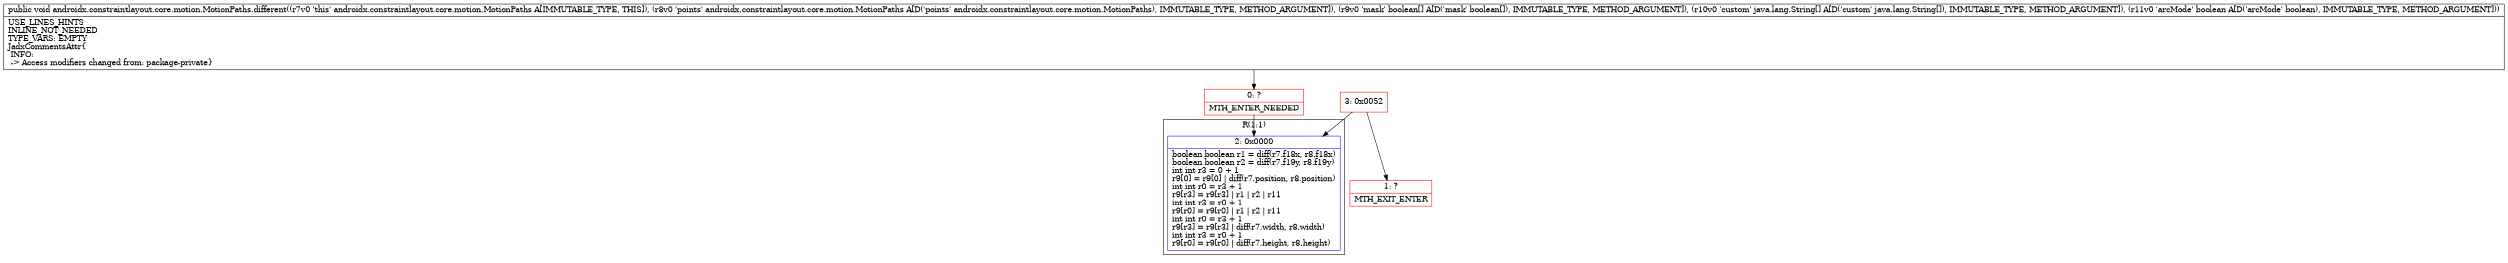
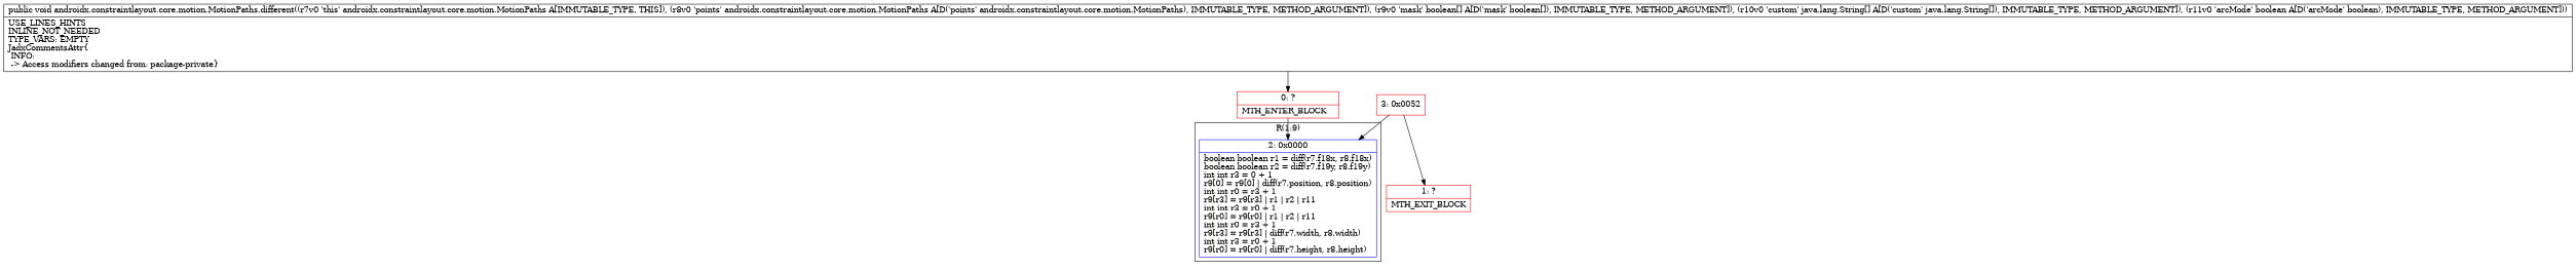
  digraph {
    node [color=red shape=record]
    n1 [color=blue label="{2\:\ 0x0000|boolean boolean r1 = diff(r7.f18x, r8.f18x)\lboolean boolean r2 = diff(r7.f19y, r8.f19y)\lint int r3 = 0 + 1\lr9[0] = r9[0] \| diff(r7.position, r8.position)\lint int r0 = r3 + 1\lr9[r3] = r9[r3] \| r1 \| r2 \| r11\lint int r3 = r0 + 1\lr9[r0] = r9[r0] \| r1 \| r2 \| r11\lint int r0 = r3 + 1\lr9[r3] = r9[r3] \| diff(r7.width, r8.width)\lint int r3 = r0 + 1\lr9[r0] = r9[r0] \| diff(r7.height, r8.height)\l}"]
    n2 [label="{3\:\ 0x0052}"]
-   n3 [label="{1\:\ ?|MTH_EXIT_ENTER\l}"]
-   n4 [label="{0\:\ ?|MTH_ENTER_NEEDED\l}"]
+   n3 [label="{1\:\ ?|MTH_EXIT_BLOCK\l}"]
+   n4 [label="{0\:\ ?|MTH_ENTER_BLOCK\l}"]
    n5 [label="{public void androidx.constraintlayout.core.motion.MotionPaths.different((r7v0 'this' androidx.constraintlayout.core.motion.MotionPaths A[IMMUTABLE_TYPE, THIS]), (r8v0 'points' androidx.constraintlayout.core.motion.MotionPaths A[D('points' androidx.constraintlayout.core.motion.MotionPaths), IMMUTABLE_TYPE, METHOD_ARGUMENT]), (r9v0 'mask' boolean[] A[D('mask' boolean[]), IMMUTABLE_TYPE, METHOD_ARGUMENT]), (r10v0 'custom' java.lang.String[] A[D('custom' java.lang.String[]), IMMUTABLE_TYPE, METHOD_ARGUMENT]), (r11v0 'arcMode' boolean A[D('arcMode' boolean), IMMUTABLE_TYPE, METHOD_ARGUMENT]))  | USE_LINES_HINTS\lINLINE_NOT_NEEDED\lTYPE_VARS: EMPTY\lJadxCommentsAttr\{\l INFO: \l \-\> Access modifiers changed from: package\-private\}\l}" color=""]
    subgraph cluster_1 {
-     label="R(1:1)"
+     label="R(1:9)"
      n1
    }
    n2 -> n1
    n2 -> n3
    n4 -> n1
    n5 -> n4
  }
